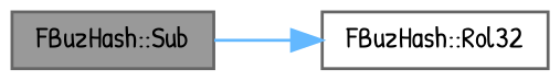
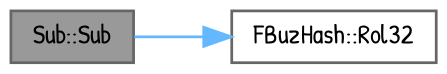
  digraph {
    rankdir=LR
    fontname="Patrick Hand"
    node [fontname="Patrick Hand" fontsize=10 shape=box style=filled]
-   n1 [color=gray40 fillcolor=grey60 fontcolor=black height=0.2 label="FBuzHash::Sub" width=0.4]
+   n1 [color=gray40 fillcolor=grey60 fontcolor=black height=0.2 label="Sub::Sub" width=0.4]
    n2 [color=grey40 fillcolor=white height=0.2 label="FBuzHash::Rol32" width=0.4]
    n1 -> n2 [color=steelblue1 fontname="Patrick Hand" fontsize=10 labelfontname=Helvetica labelfontsize=10 style=solid]
  }
